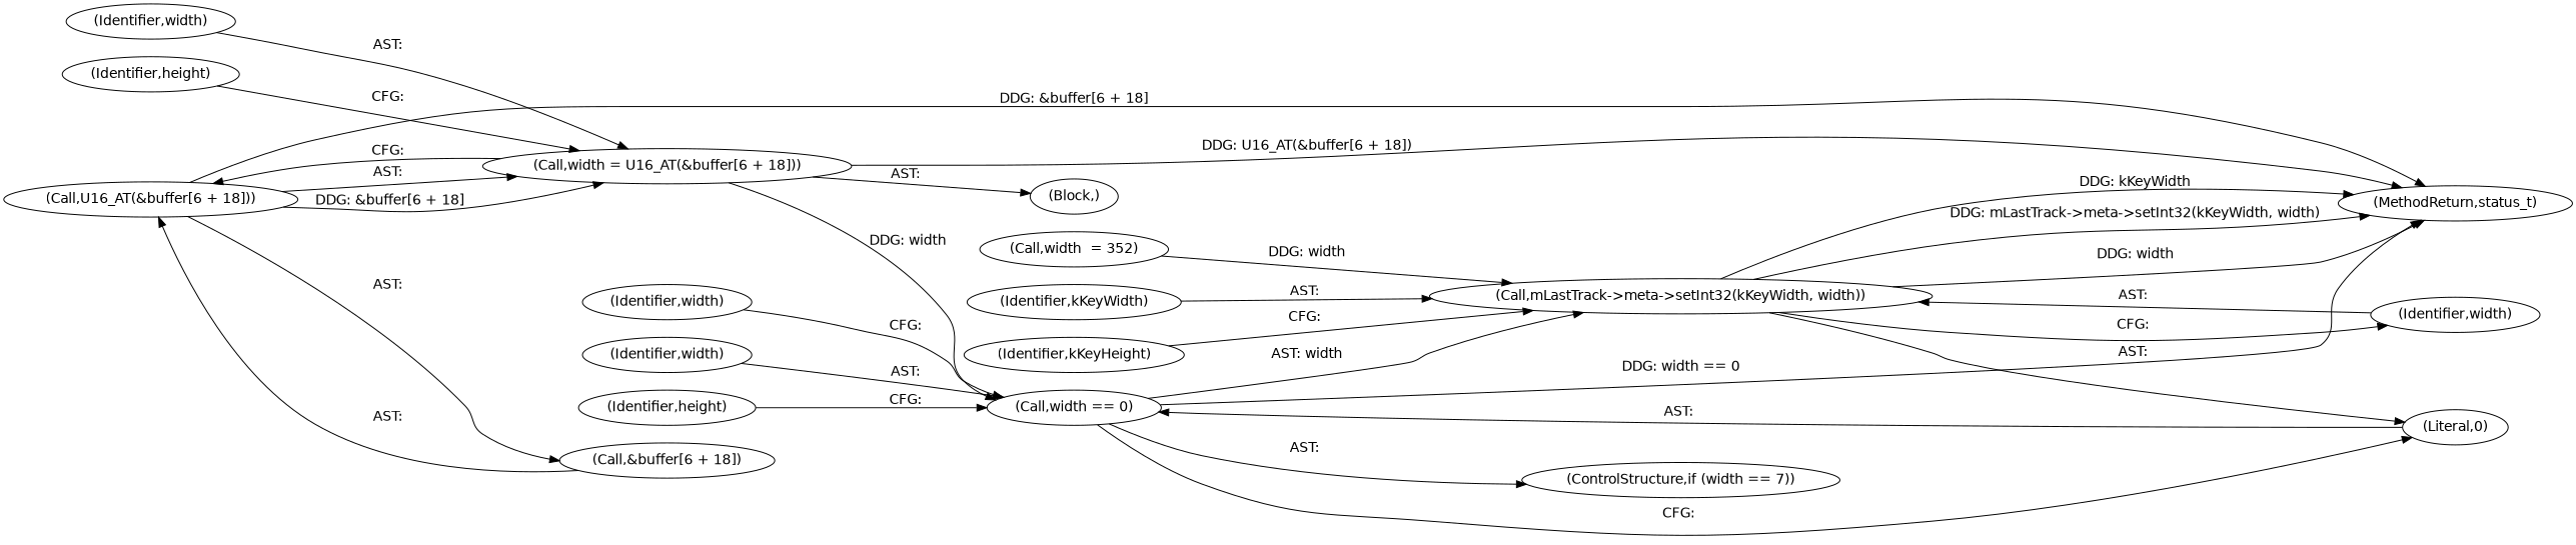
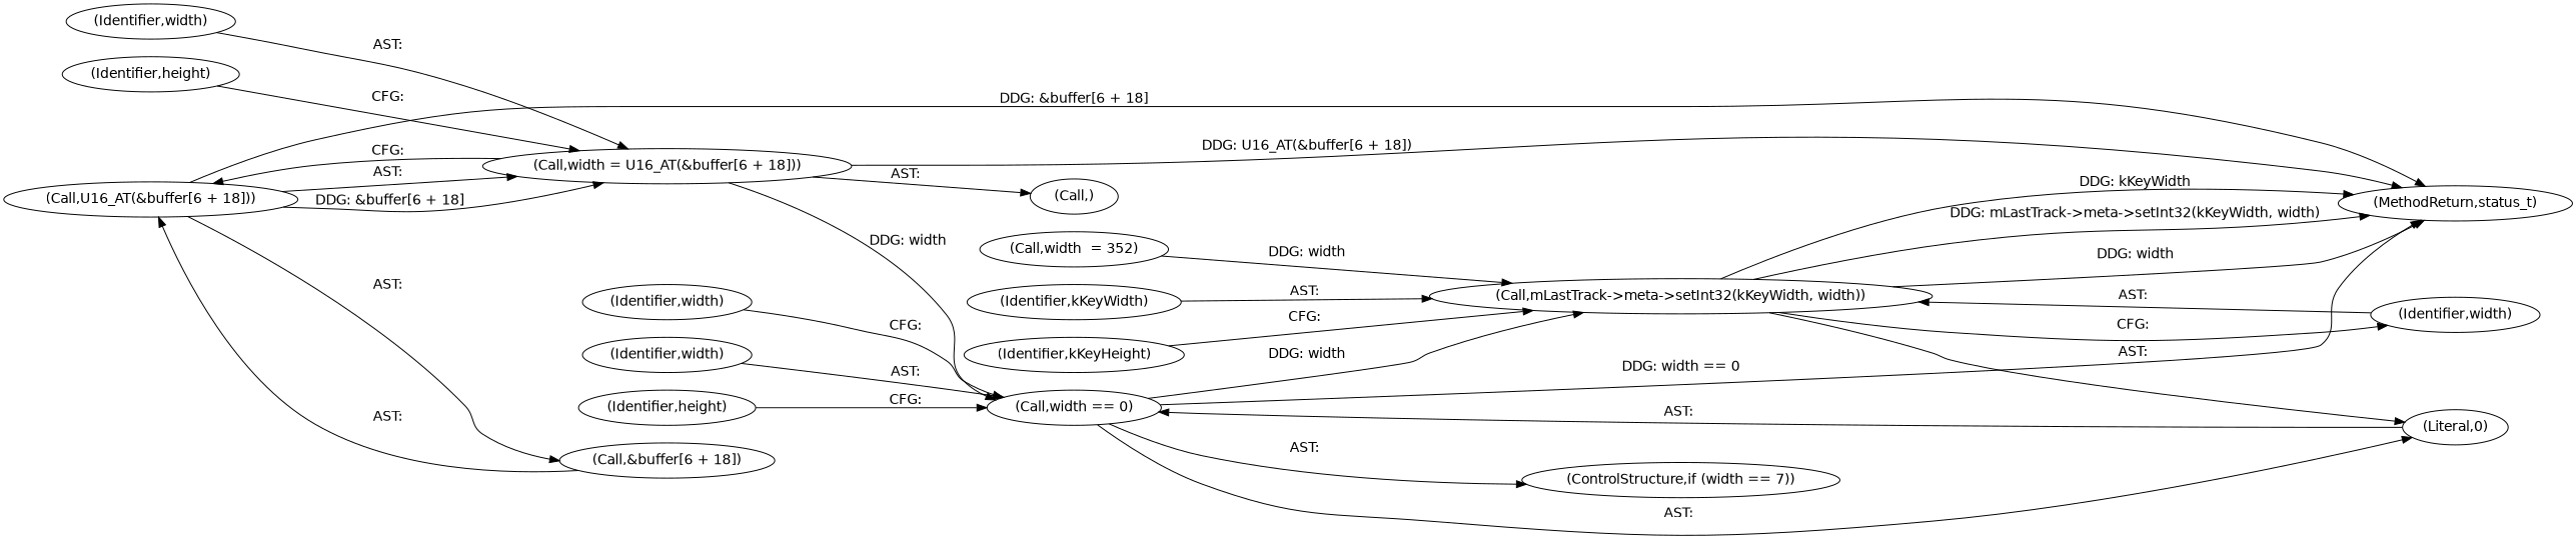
  digraph {
    fontname="DejaVu Sans"
    rankdir=LR
    node [fontname="DejaVu Sans"]
    edge [fontname="DejaVu Sans"]
    n1 [label="(Call,U16_AT(&buffer[6 + 18]))"]
    n2 [label="(Call,width = U16_AT(&buffer[6 + 18]))"]
    n3 [label="(Call,&buffer[6 + 18])"]
    n4 [label="(MethodReturn,status_t)"]
    n5 [label="(Call,width == 0)"]
-   n6 [label="(Block,)"]
+   n6 [label="(Call,)"]
    n7 [label="(Call,mLastTrack->meta->setInt32(kKeyWidth, width))"]
    n8 [label="(Literal,0)"]
    n9 [label="(ControlStructure,if (width == 7))"]
    n10 [label="(Identifier,width)"]
    n11 [label="(Identifier,width)"]
    n12 [label="(Identifier,kKeyWidth)"]
    n13 [label="(Identifier,height)"]
    n14 [label="(Identifier,kKeyHeight)"]
    n15 [label="(Call,width  = 352)"]
    n16 [label="(Identifier,width)"]
    n17 [label="(Identifier,width)"]
    n18 [label="(Identifier,height)"]
    n1 -> n2 [label="AST: "]
    n1 -> n2 [label="DDG: &buffer[6 + 18]"]
    n1 -> n3 [label="AST: "]
    n1 -> n4 [label="DDG: &buffer[6 + 18]"]
    n2 -> n1 [label="CFG: "]
    n2 -> n4 [label="DDG: U16_AT(&buffer[6 + 18])"]
    n2 -> n5 [label="DDG: width"]
    n2 -> n6 [label="AST: "]
    n3 -> n1 [label="AST: "]
    n5 -> n4 [label="DDG: width == 0"]
-   n5 -> n7 [label="AST: width"]
-   n5 -> n8 [label="CFG: "]
+   n5 -> n7 [label="DDG: width"]
+   n5 -> n8 [label="AST: "]
    n5 -> n9 [label="AST: "]
    n7 -> n4 [label="DDG: mLastTrack->meta->setInt32(kKeyWidth, width)"]
    n7 -> n4 [label="DDG: width"]
    n7 -> n4 [label="DDG: kKeyWidth"]
    n7 -> n8 [label="AST: "]
    n7 -> n10 [label="CFG: "]
    n8 -> n5 [label="AST: "]
    n10 -> n7 [label="AST: "]
    n11 -> n5 [label="AST: "]
    n12 -> n7 [label="AST: "]
    n13 -> n5 [label="CFG: "]
    n14 -> n7 [label="CFG: "]
    n15 -> n7 [label="DDG: width"]
    n16 -> n5 [label="CFG: "]
    n17 -> n2 [label="AST: "]
    n18 -> n2 [label="CFG: "]
  }
